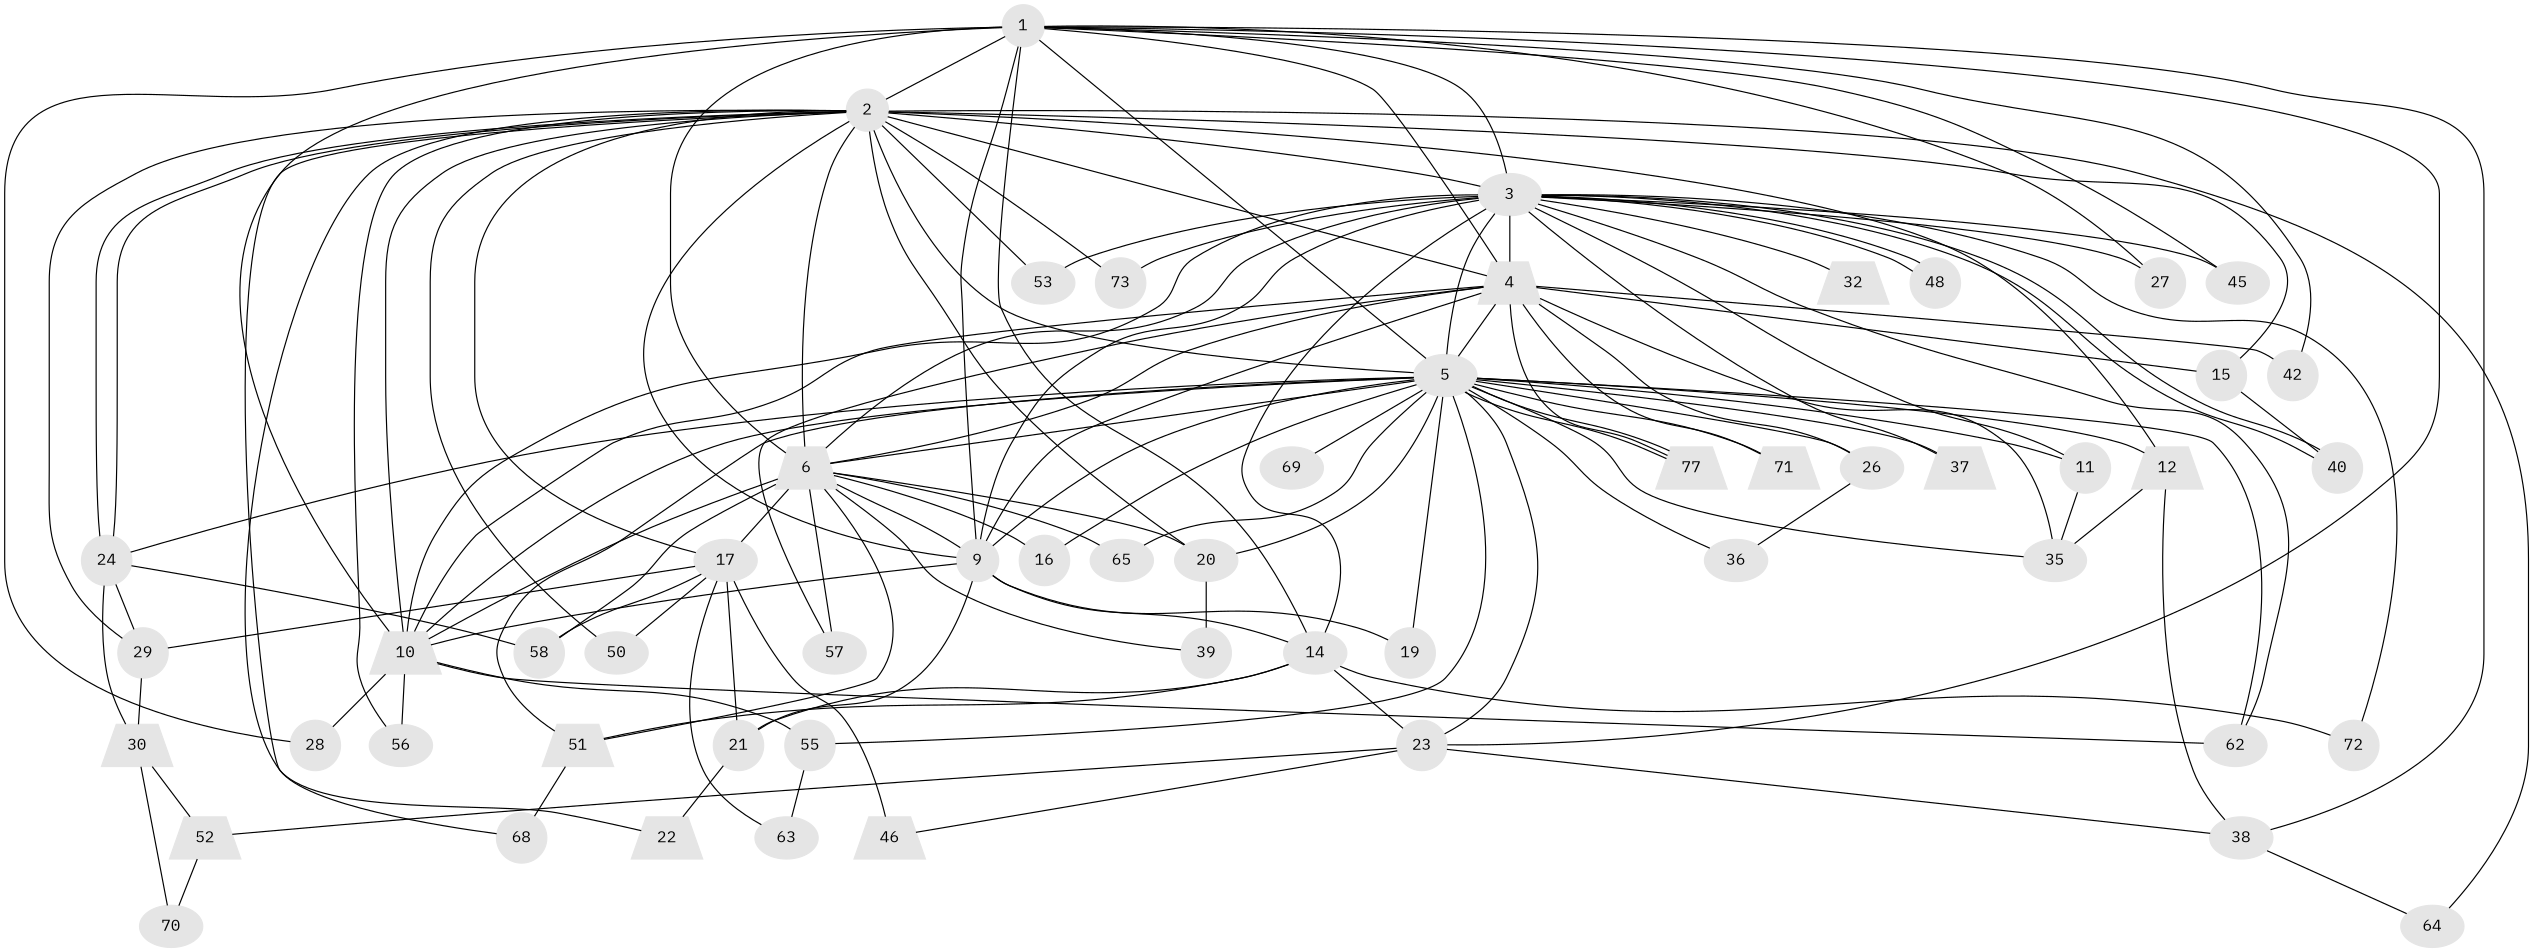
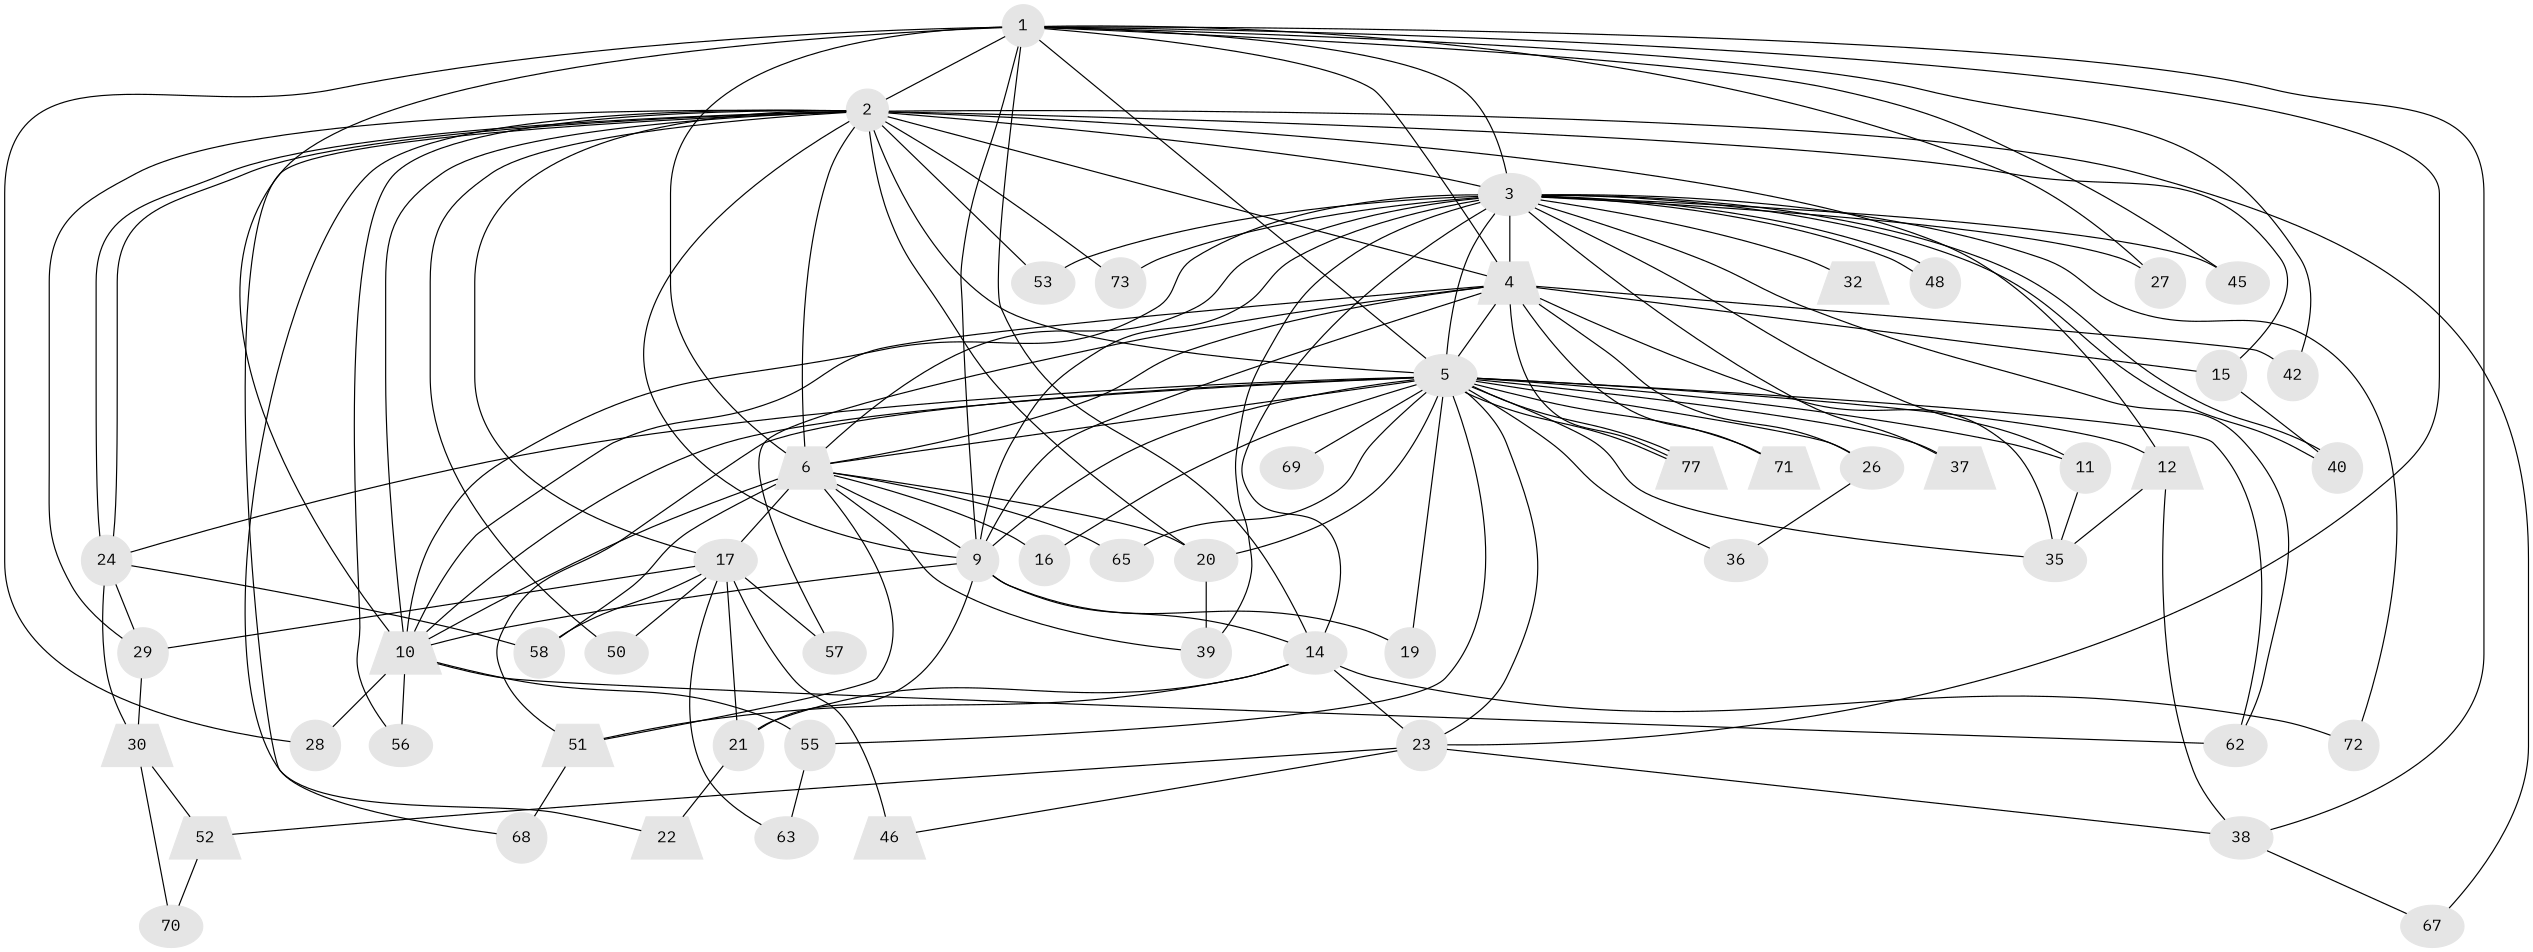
  graph {
    fontname="IBM Plex Mono"
    node [color=gray90 fontname="IBM Plex Mono" shape=circle style=filled]
    edge [fontname="IBM Plex Mono"]
    1 [super="+8"]
    2 [super="+9"]
    3 [shape=ellipse super="+66"]
    4 [shape=trapezium super="+13"]
    5 [shape=ellipse super="+33"]
    6 [shape=trapezium super="+76"]
    n7 [label=9 super="+25"]
    10 [shape=trapezium super="+49"]
    14 [shape=ellipse super="+18"]
    23 [super="+31"]
    27
    28
    38 [shape=ellipse super="+59"]
    42
    45 [shape=ellipse]
    12 [shape=trapezium]
    15
    17 [shape=ellipse super="+41"]
    20 [shape=ellipse super="+44"]
    22 [shape=trapezium]
    24 [super="+74"]
    29 [super="+34"]
    50 [shape=ellipse]
    53 [shape=ellipse super="+61"]
    56 [shape=ellipse]
-   67 [shape=ellipse label=64]
+   67 [shape=ellipse]
    68
    73
    11 [super="+75"]
    32 [shape=trapezium]
    37 [shape=trapezium super="+47"]
    39
    40 [super="+43"]
    48
    62 [shape=ellipse]
    72
    26 [shape=ellipse]
    35 [shape=ellipse super="+54"]
    57 [shape=ellipse]
    71 [shape=trapezium]
    77 [shape=trapezium]
    69 [shape=ellipse]
    16
    19
    36 [shape=ellipse]
    51 [shape=trapezium super="+64"]
    55
    65 [shape=ellipse]
    58
    21 [super="+60"]
    46 [shape=trapezium]
    52 [shape=trapezium]
    63 [shape=ellipse]
    30 [shape=trapezium]
    70 [shape=ellipse]
    1 -- 2 [weight=4]
    1 -- 3 [weight=2]
    1 -- 4 [weight=2]
    1 -- 5 [weight=2]
    1 -- 6 [weight=2]
    1 -- n7 [weight=2]
    1 -- 10 [weight=2]
    1 -- 14
    1 -- 23
    1 -- 27
    1 -- 28
    1 -- 38
    1 -- 42
    1 -- 45
    2 -- 3 [weight=2]
    2 -- 4 [weight=3]
    2 -- 5 [weight=2]
    2 -- 6 [weight=2]
    2 -- n7 [weight=3]
    2 -- 10 [weight=2]
    2 -- 12
    2 -- 15
    2 -- 17
    2 -- 20
    2 -- 22
    2 -- 24
    2 -- 24
    2 -- 29
    2 -- 50
    2 -- 53
    2 -- 56
    2 -- 67
    2 -- 68
    2 -- 73
    3 -- 4
    3 -- 5
    3 -- 6
    3 -- n7
    3 -- 10
    3 -- 14
    3 -- 27
    3 -- 45
    3 -- 53 [weight=2]
    3 -- 73
    3 -- 11
    3 -- 32
    3 -- 37 [weight=2]
+   3 -- 39
    3 -- 40
    3 -- 40
    3 -- 48
    3 -- 48
    3 -- 62
    3 -- 72
    4 -- 5
    4 -- 6
    4 -- n7
    4 -- 10 [weight=2]
    4 -- 42
    4 -- 15
    4 -- 26
    4 -- 35
    4 -- 57
    4 -- 71
    4 -- 77
    5 -- 6
    5 -- n7
    5 -- 10
    5 -- 23
    5 -- 12
    5 -- 20
    5 -- 24
    5 -- 11
    5 -- 37
    5 -- 62
    5 -- 26
    5 -- 35
    5 -- 71
    5 -- 77
    5 -- 77
    5 -- 69
    5 -- 16
    5 -- 19
    5 -- 36
    5 -- 51
    5 -- 55
    5 -- 65
    6 -- n7
    6 -- 10
    6 -- 17 [weight=2]
    6 -- 20
    6 -- 39
-   6 -- 57
+   17 -- 57
    6 -- 16
    6 -- 51
    6 -- 65
    6 -- 58
    n7 -- 10
    n7 -- 14
    n7 -- 19
    n7 -- 21
    10 -- 28
    10 -- 56
    10 -- 62
    10 -- 55
    14 -- 23
    14 -- 72
    14 -- 51
    14 -- 21
    23 -- 38
    23 -- 46
    23 -- 52
    38 -- 67
    12 -- 38
    12 -- 35
    15 -- 40
    17 -- 29
    17 -- 50
    17 -- 58
    17 -- 21
    17 -- 46
    17 -- 63
    20 -- 39
    24 -- 29
    24 -- 58
    24 -- 30
    29 -- 30
    11 -- 35
    26 -- 36
    51 -- 68
    55 -- 63
    21 -- 22
    52 -- 70
    30 -- 52
    30 -- 70
  }
